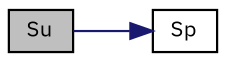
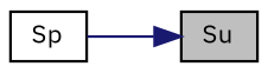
  digraph {
    rankdir=LR
    fontname="IBM Plex Sans"
    node [color=black fontname="IBM Plex Sans" fontsize=10 shape=record]
    n1 [fillcolor=grey75 fontcolor=black height=0.2 label=Su style=filled width=0.4]
    n2 [height=0.2 label=Sp width=0.4]
-   n1 -> n2 [color=midnightblue fontname="IBM Plex Sans" fontsize=10 labelfontname=Helvetica labelfontsize=10 style=solid]
+   n2 -> n1 [color=midnightblue fontname="IBM Plex Sans" fontsize=10 labelfontname=Helvetica labelfontsize=10 style=solid]
  }
